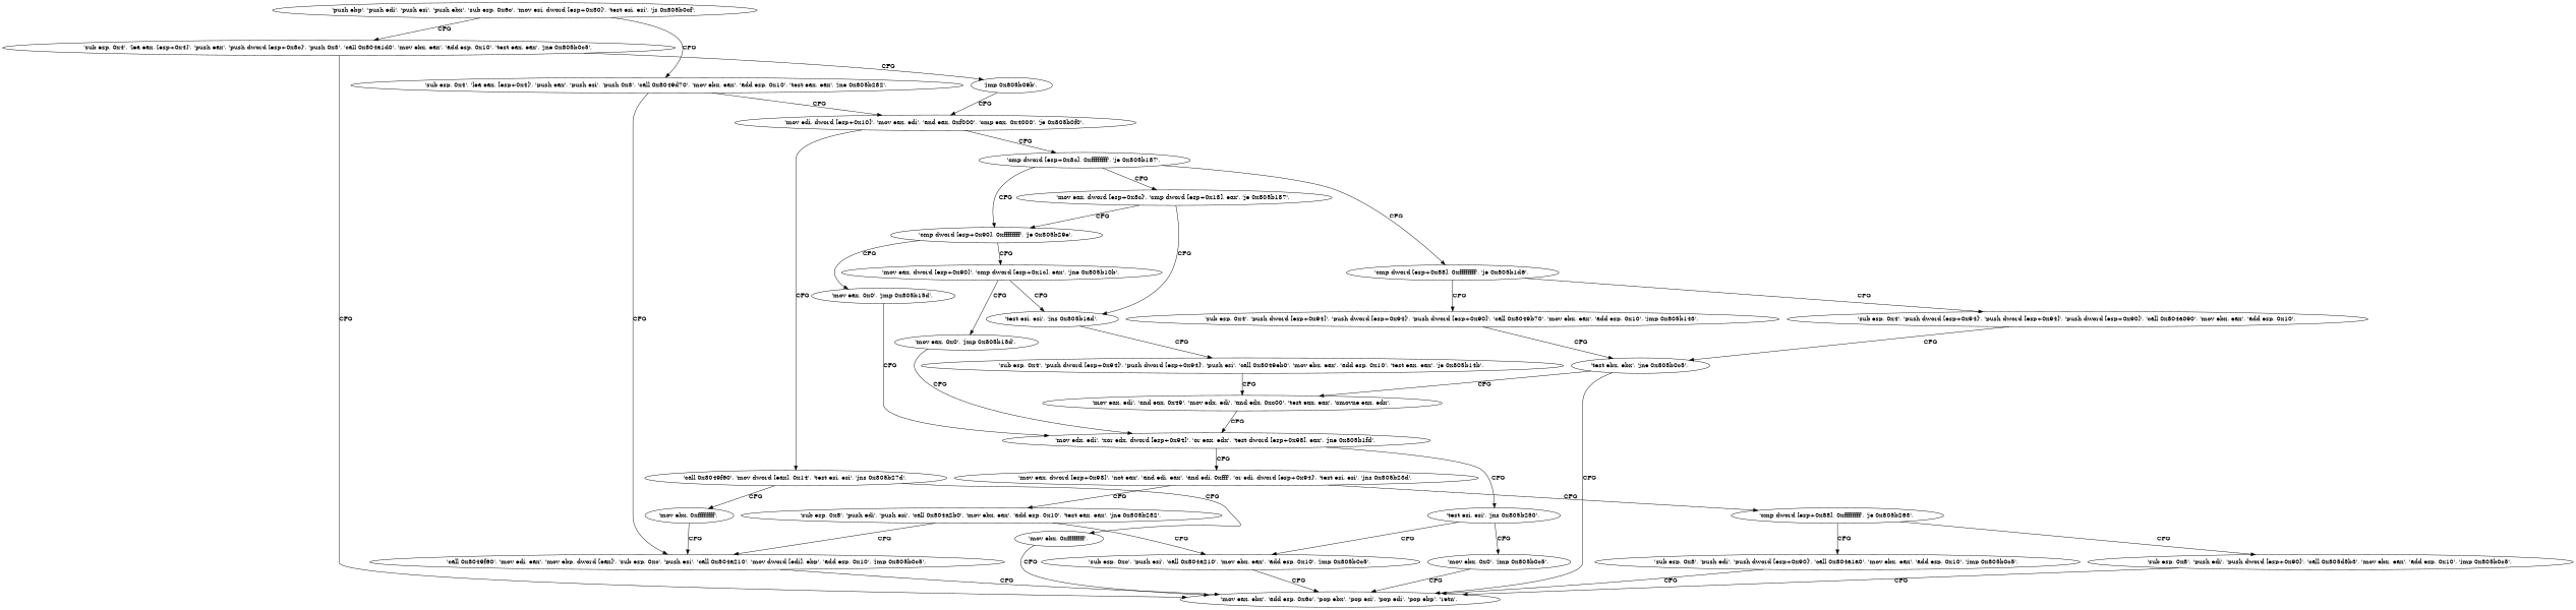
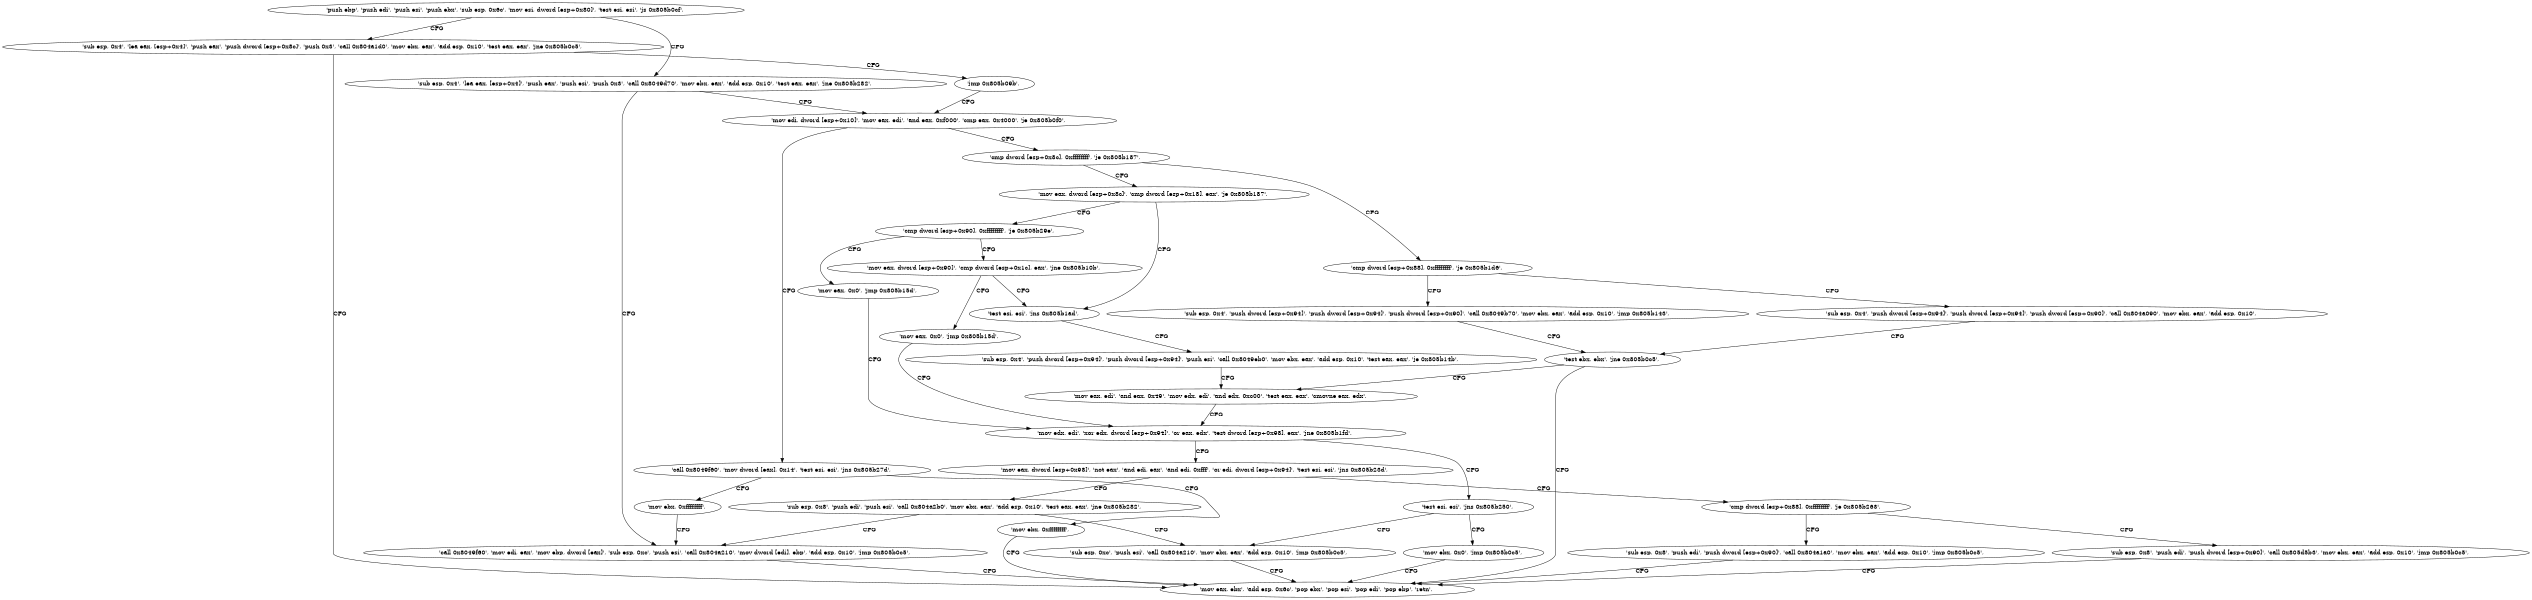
  digraph {
    n1 [label="'push ebp', 'push edi', 'push esi', 'push ebx', 'sub esp, 0x6c', 'mov esi, dword [esp+0x80]', 'test esi, esi', 'js 0x805b0cf', "]
    n2 [label="'sub esp, 0x4', 'lea eax, [esp+0x4]', 'push eax', 'push dword [esp+0x8c]', 'push 0x3', 'call 0x804a1d0', 'mov ebx, eax', 'add esp, 0x10', 'test eax, eax', 'jne 0x805b0c5', "]
    n3 [label="'sub esp, 0x4', 'lea eax, [esp+0x4]', 'push eax', 'push esi', 'push 0x3', 'call 0x8049d70', 'mov ebx, eax', 'add esp, 0x10', 'test eax, eax', 'jne 0x805b282', "]
    n4 [label="'mov eax, ebx', 'add esp, 0x6c', 'pop ebx', 'pop esi', 'pop edi', 'pop ebp', 'retn', "]
    n5 [label="'jmp 0x805b09b', "]
    n6 [label="'call 0x8049f60', 'mov edi, eax', 'mov ebp, dword [eax]', 'sub esp, 0xc', 'push esi', 'call 0x804a210', 'mov dword [edi], ebp', 'add esp, 0x10', 'jmp 0x805b0c5', "]
    n7 [label="'mov edi, dword [esp+0x10]', 'mov eax, edi', 'and eax, 0xf000', 'cmp eax, 0x4000', 'je 0x805b0f0', "]
    n8 [label="'cmp dword [esp+0x8c], 0xffffffff', 'je 0x805b187', "]
    n9 [label="'call 0x8049f60', 'mov dword [eax], 0x14', 'test esi, esi', 'jns 0x805b27d', "]
    n10 [label="'cmp dword [esp+0x90], 0xffffffff', 'je 0x805b29e', "]
    n11 [label="'mov eax, dword [esp+0x8c]', 'cmp dword [esp+0x18], eax', 'je 0x805b187', "]
    n12 [label="'cmp dword [esp+0x88], 0xffffffff', 'je 0x805b1d6', "]
    n13 [label="'mov ebx, 0xffffffff', "]
    n14 [label="'mov ebx, 0xffffffff', "]
    n15 [label="'mov eax, 0x0', 'jmp 0x805b15d', "]
    n16 [label="'mov eax, dword [esp+0x90]', 'cmp dword [esp+0x1c], eax', 'jne 0x805b10b', "]
    n17 [label="'test esi, esi', 'jns 0x805b1ad', "]
    n18 [label="'mov edx, edi', 'xor edx, dword [esp+0x94]', 'or eax, edx', 'test dword [esp+0x98], eax', 'jne 0x805b1fd', "]
    n19 [label="'mov eax, 0x0', 'jmp 0x805b15d', "]
    n20 [label="'sub esp, 0x4', 'push dword [esp+0x94]', 'push dword [esp+0x94]', 'push esi', 'call 0x8049eb0', 'mov ebx, eax', 'add esp, 0x10', 'test eax, eax', 'je 0x805b14b', "]
    n21 [label="'mov eax, dword [esp+0x98]', 'not eax', 'and edi, eax', 'and edi, 0xfff', 'or edi, dword [esp+0x94]', 'test esi, esi', 'jns 0x805b23d', "]
    n22 [label="'test esi, esi', 'jns 0x805b250', "]
    n23 [label="'mov eax, edi', 'and eax, 0x49', 'mov edx, edi', 'and edx, 0xc00', 'test eax, eax', 'cmovne eax, edx', "]
    n24 [label="'sub esp, 0x4', 'push dword [esp+0x94]', 'push dword [esp+0x94]', 'push dword [esp+0x90]', 'call 0x8049b70', 'mov ebx, eax', 'add esp, 0x10', 'jmp 0x805b143', "]
    n25 [label="'sub esp, 0x4', 'push dword [esp+0x94]', 'push dword [esp+0x94]', 'push dword [esp+0x90]', 'call 0x804a090', 'mov ebx, eax', 'add esp, 0x10', "]
    n26 [label="'sub esp, 0x8', 'push edi', 'push esi', 'call 0x804a2b0', 'mov ebx, eax', 'add esp, 0x10', 'test eax, eax', 'jne 0x805b282', "]
    n27 [label="'cmp dword [esp+0x88], 0xffffffff', 'je 0x805b263', "]
    n28 [label="'sub esp, 0xc', 'push esi', 'call 0x804a210', 'mov ebx, eax', 'add esp, 0x10', 'jmp 0x805b0c5', "]
    n29 [label="'mov ebx, 0x0', 'jmp 0x805b0c5', "]
    n30 [label="'test ebx, ebx', 'jne 0x805b0c5', "]
    n31 [label="'sub esp, 0x8', 'push edi', 'push dword [esp+0x90]', 'call 0x804a1a0', 'mov ebx, eax', 'add esp, 0x10', 'jmp 0x805b0c5', "]
    n32 [label="'sub esp, 0x8', 'push edi', 'push dword [esp+0x90]', 'call 0x805d5b3', 'mov ebx, eax', 'add esp, 0x10', 'jmp 0x805b0c5', "]
    n1 -> n2 [label=CFG]
    n1 -> n3 [label=CFG]
    n2 -> n4 [label=CFG]
    n2 -> n5 [label=CFG]
    n3 -> n6 [label=CFG]
    n3 -> n7 [label=CFG]
    n5 -> n7 [label=CFG]
    n6 -> n4 [label=CFG]
    n7 -> n8 [label=CFG]
    n7 -> n9 [label=CFG]
-   n8 -> n10 [label=CFG]
    n8 -> n11 [label=CFG]
    n8 -> n12 [label=CFG]
    n9 -> n13 [label=CFG]
    n9 -> n14 [label=CFG]
    n10 -> n15 [label=CFG]
    n10 -> n16 [label=CFG]
    n11 -> n10 [label=CFG]
    n11 -> n17 [label=CFG]
    n12 -> n24 [label=CFG]
    n12 -> n25 [label=CFG]
    n13 -> n6 [label=CFG]
    n14 -> n4 [label=CFG]
    n15 -> n18 [label=CFG]
    n16 -> n17 [label=CFG]
    n16 -> n19 [label=CFG]
    n17 -> n20 [label=CFG]
    n18 -> n21 [label=CFG]
    n18 -> n22 [label=CFG]
    n19 -> n18 [label=CFG]
    n20 -> n23 [label=CFG]
    n21 -> n26 [label=CFG]
    n21 -> n27 [label=CFG]
    n22 -> n28 [label=CFG]
    n22 -> n29 [label=CFG]
    n23 -> n18 [label=CFG]
    n24 -> n30 [label=CFG]
    n25 -> n30 [label=CFG]
    n26 -> n6 [label=CFG]
    n26 -> n28 [label=CFG]
    n27 -> n31 [label=CFG]
    n27 -> n32 [label=CFG]
    n28 -> n4 [label=CFG]
    n29 -> n4 [label=CFG]
    n30 -> n4 [label=CFG]
    n30 -> n23 [label=CFG]
    n31 -> n4 [label=CFG]
    n32 -> n4 [label=CFG]
  }
